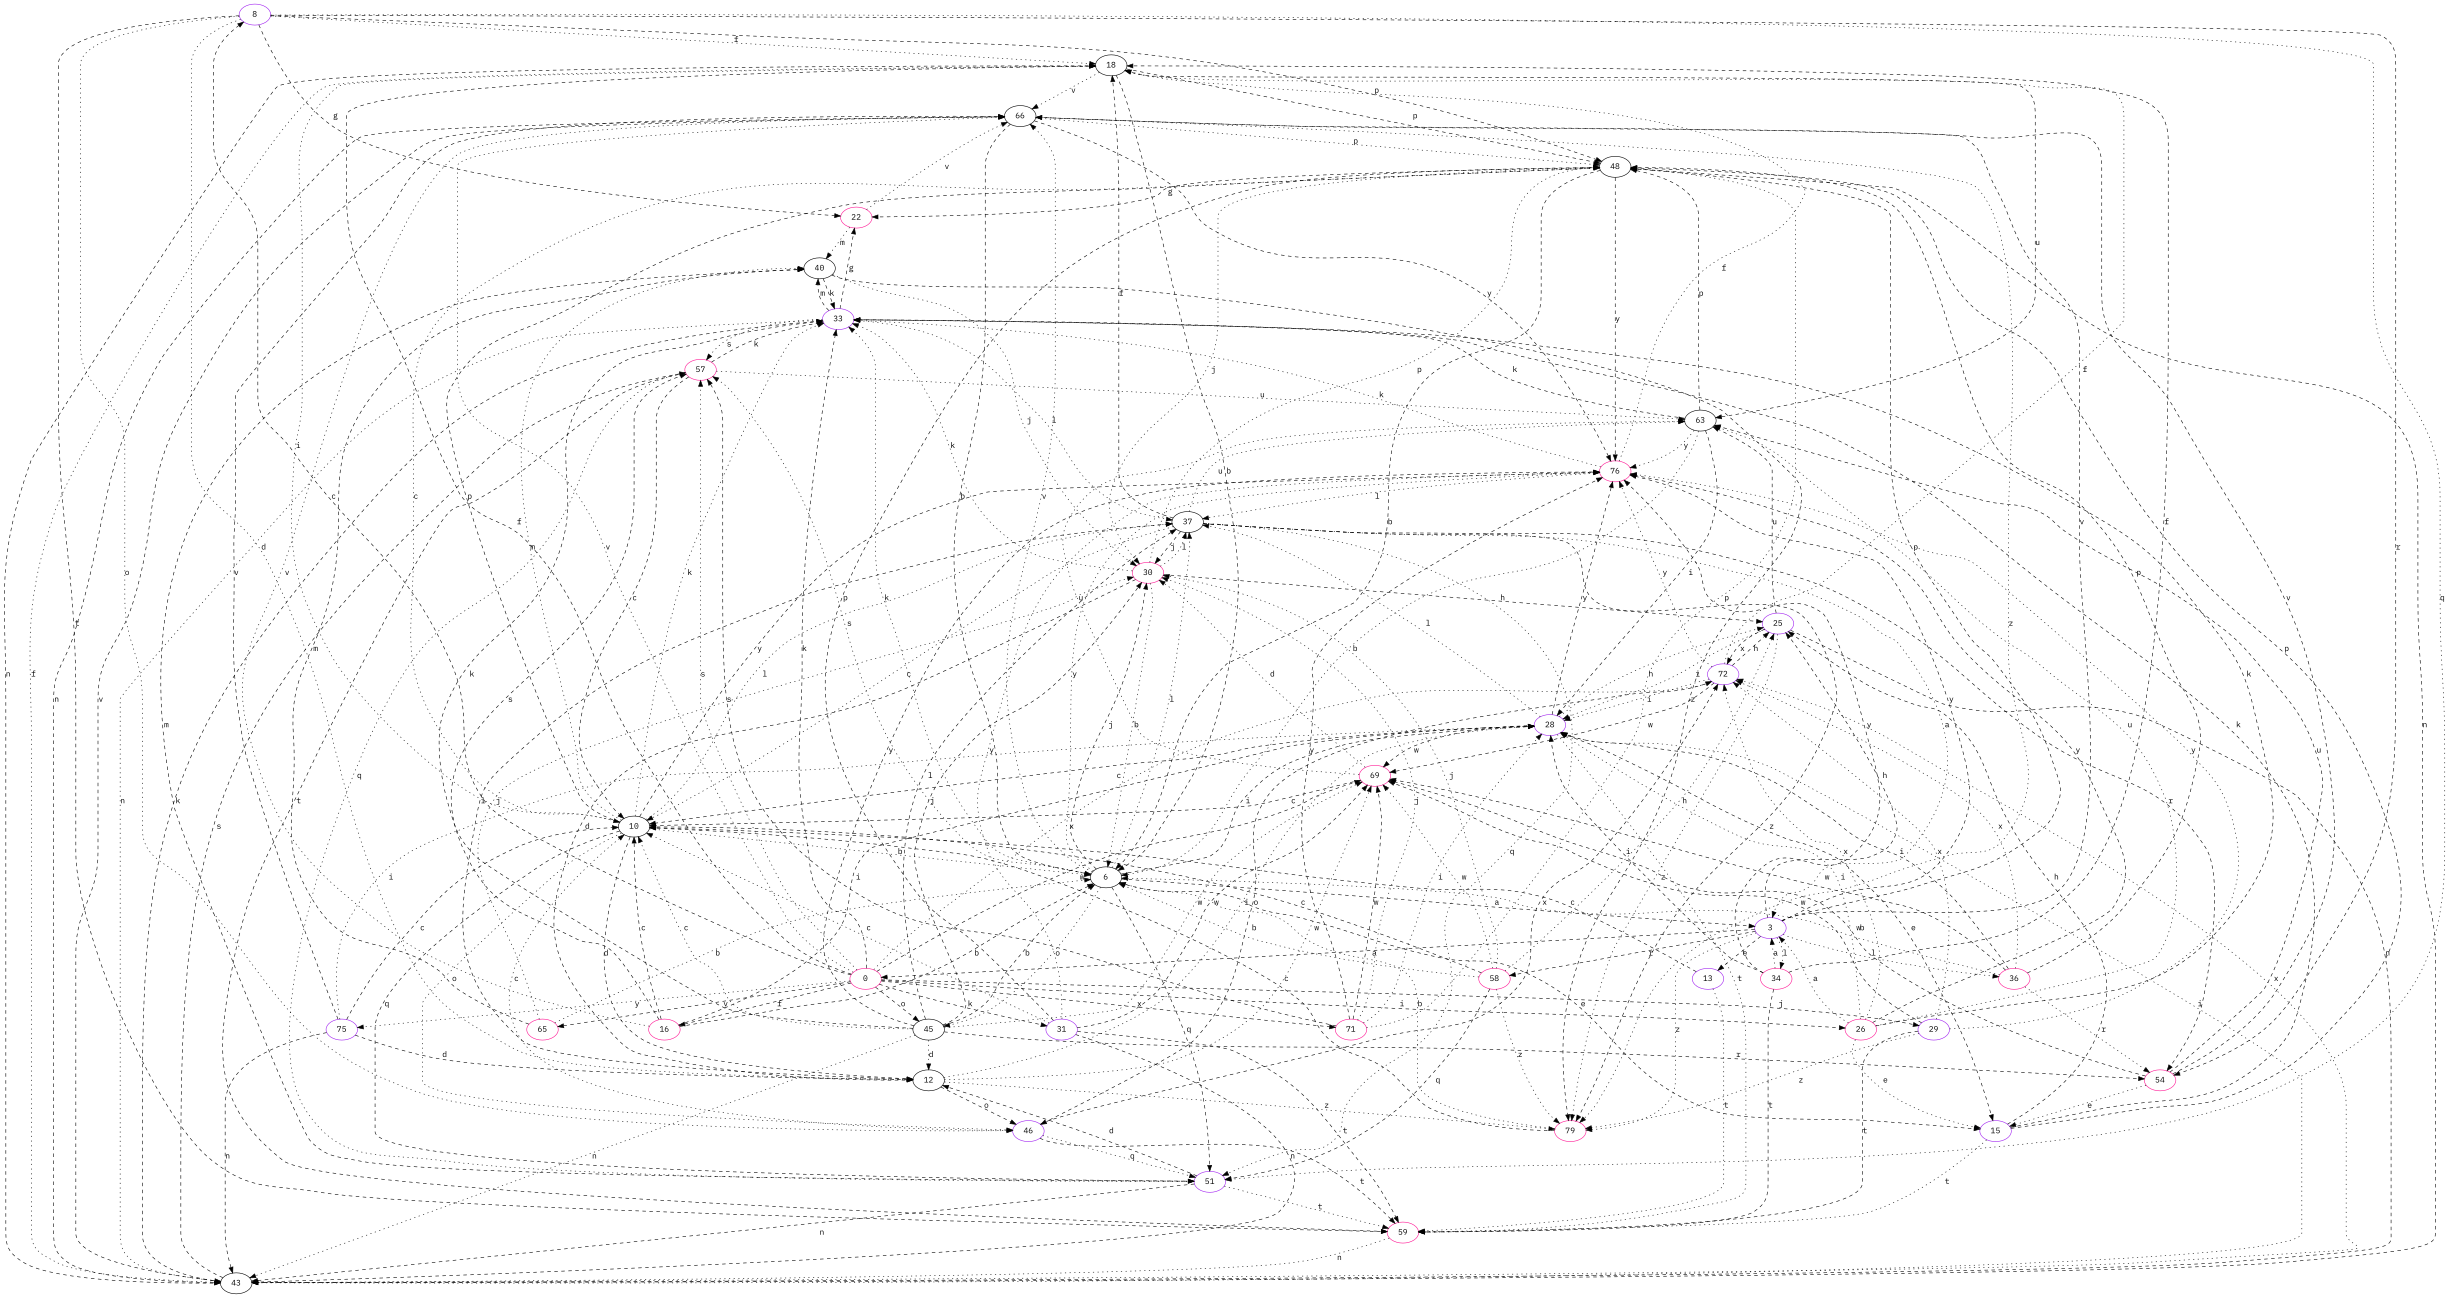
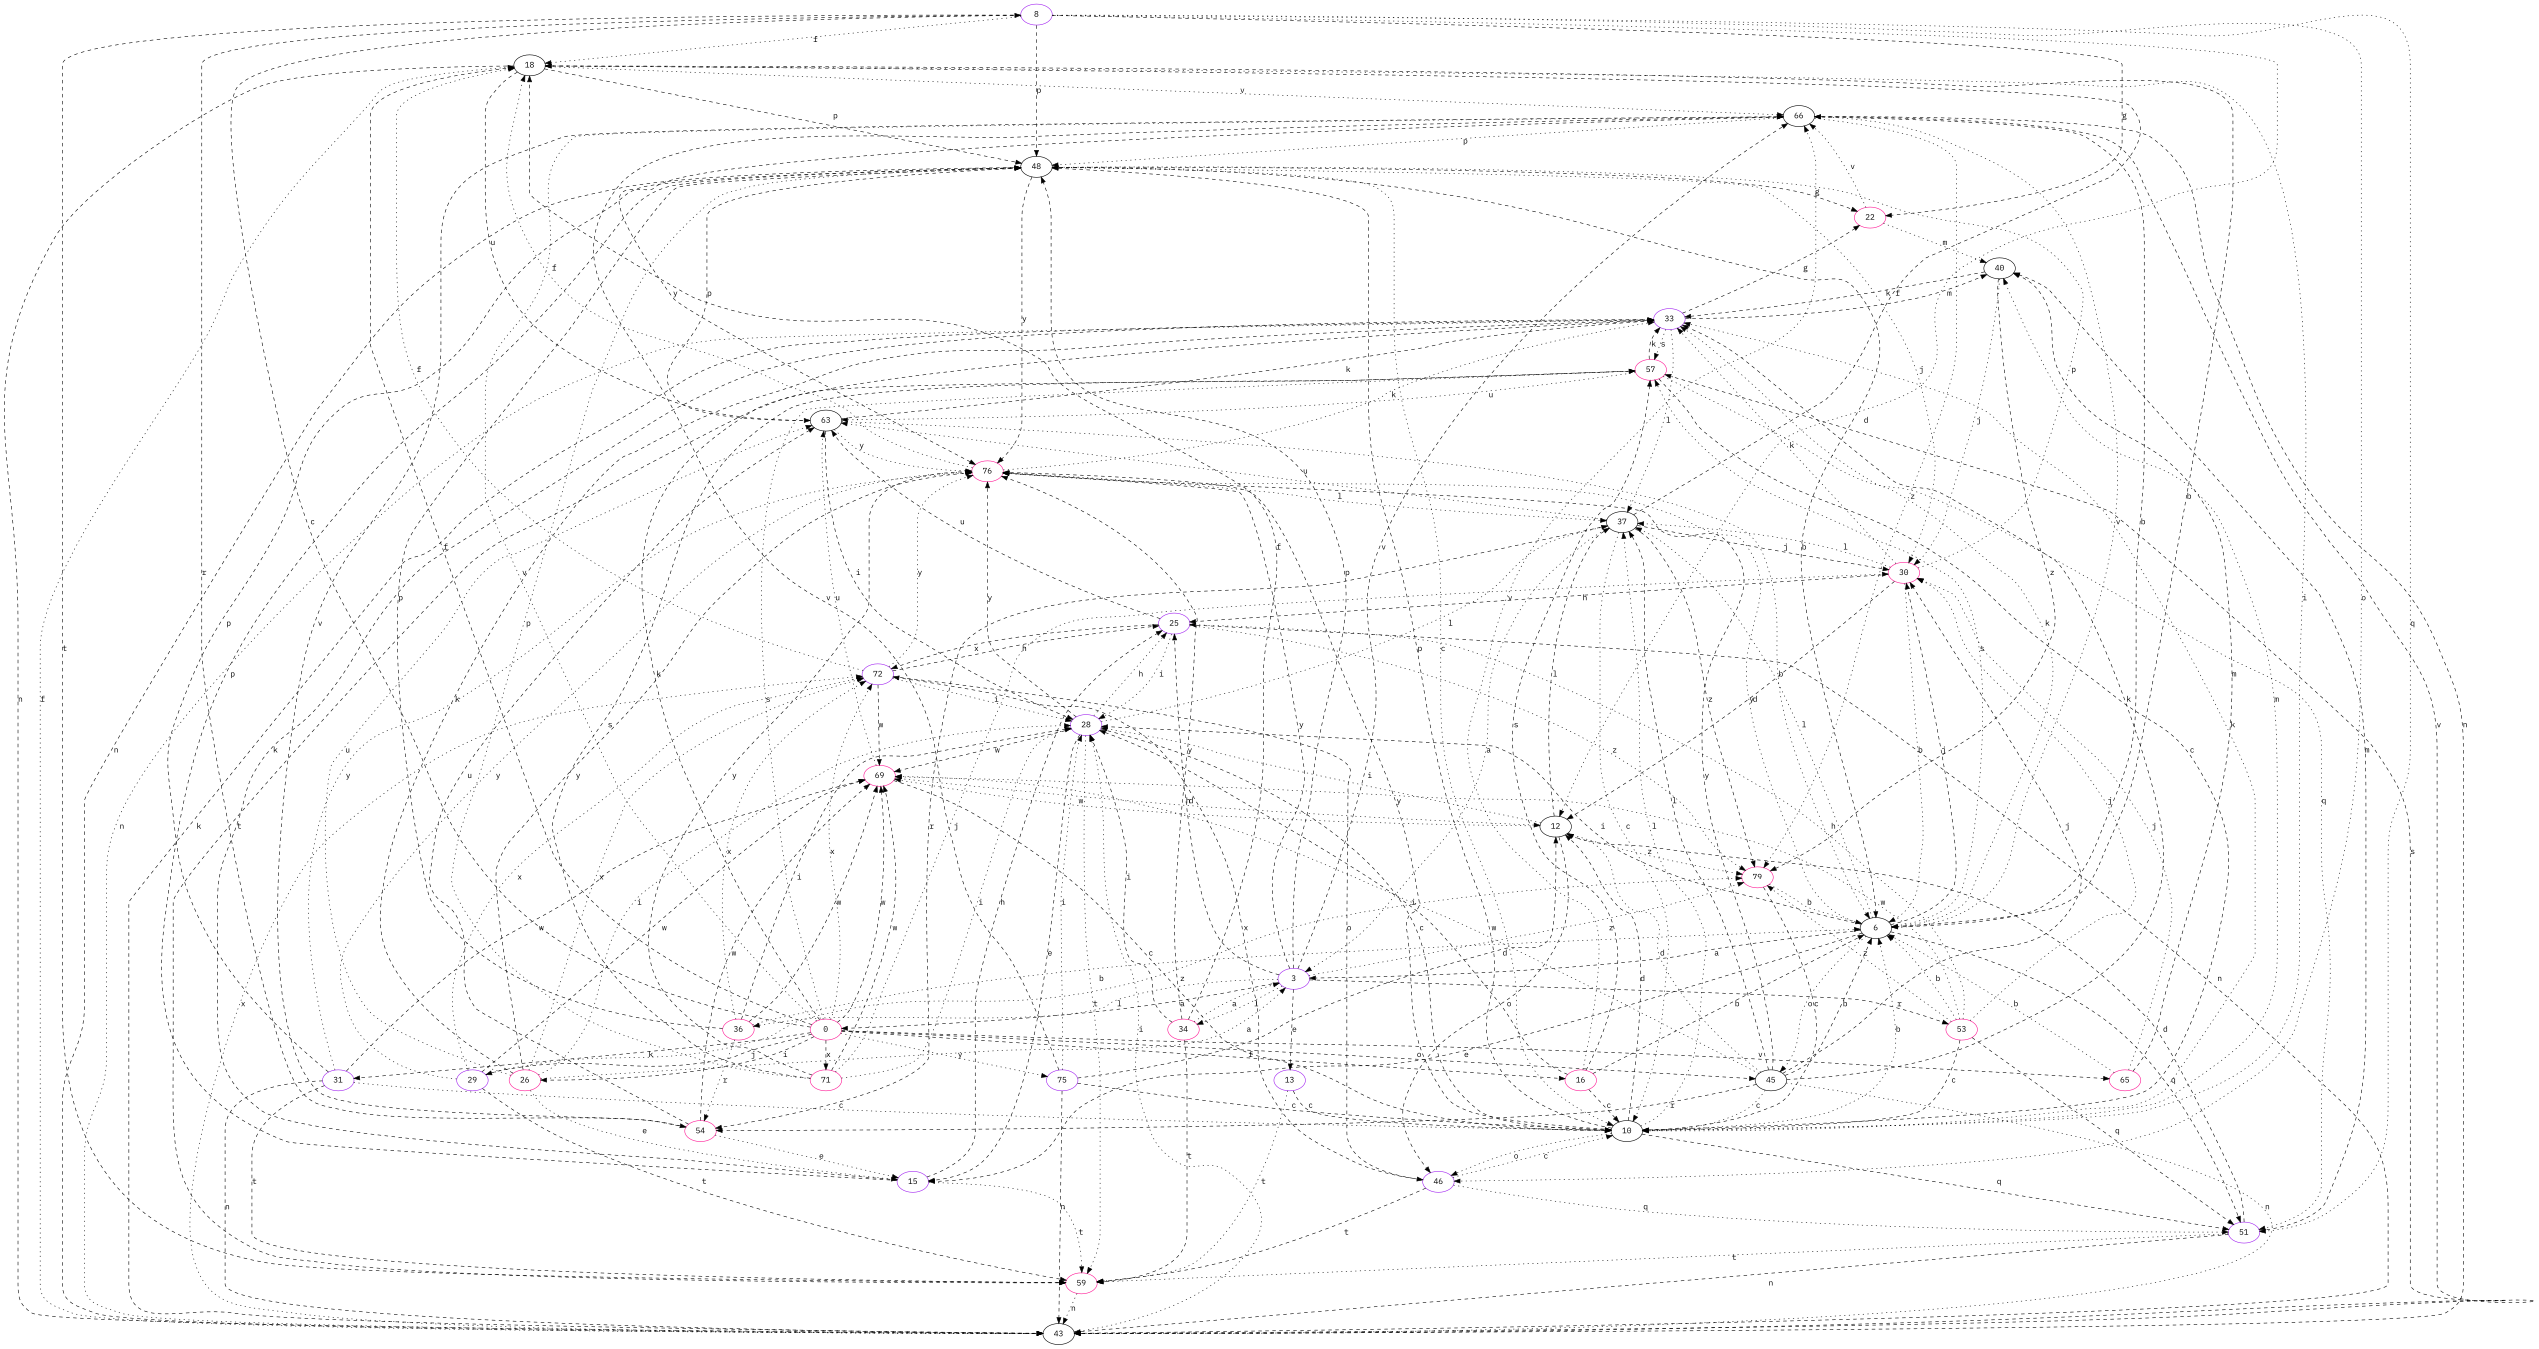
  strict digraph {
    fontname="IBM Plex Mono"
    node [color=deeppink fontname="IBM Plex Mono"]
    edge [fontname="IBM Plex Mono" style=dashed]
    8 [color=purple]
    0
    16
    18 [color=black]
    26
    29 [color=purple]
    31 [color=purple]
    33 [color=purple]
    45 [color=black]
    57
    65
    66 [color=black]
    69
    71
    72 [color=purple]
    75 [color=purple]
    48 [color=black]
    51 [color=purple]
    12 [color=black]
    22
    46 [color=purple]
    54
    59
    6 [color=black]
    28 [color=purple]
    10 [color=black]
    43 [color=black]
    63 [color=black]
    3 [color=purple]
    76
    15 [color=purple]
    79
    37 [color=black]
    40 [color=black]
    30
    25 [color=purple]
    13 [color=purple]
    34
    36
-   53 [label=58]
+   53
    8 -> 18 [label=f style=dotted]
    8 -> 48 [label=p]
    8 -> 51 [label=q style=dotted]
    8 -> 12 [label=d style=dotted]
    8 -> 22 [label=g]
    8 -> 46 [label=o style=dotted]
    8 -> 54 [label=r]
    8 -> 59 [label=t]
    0 -> 8 [label=c]
    0 -> 16 [label=f]
    0 -> 18 [label=f]
    0 -> 26 [label=i]
    0 -> 29 [label=j]
    0 -> 31 [label=k]
    0 -> 33 [label=k]
    0 -> 45 [label=o]
    0 -> 57 [label=s style=dotted]
    0 -> 65 [label=v]
    0 -> 66 [label=v style=dotted]
    0 -> 69 [label=w]
    0 -> 71 [label=x]
    0 -> 72 [label=x style=dotted]
    0 -> 75 [label=y style=dotted]
    16 -> 57 [label=s]
    16 -> 66 [label=v style=dotted]
    16 -> 6 [label=b]
    16 -> 28 [label=i]
    16 -> 10 [label=c]
    18 -> 66 [label=v style=dotted]
    18 -> 48 [label=p]
    18 -> 6 [label=b]
    18 -> 43 [label=n]
    18 -> 63 [label=u]
    26 -> 33 [label=k]
    26 -> 72 [label=x style=dotted]
    26 -> 28 [label=i style=dotted]
    26 -> 63 [label=u style=dotted]
    26 -> 3 [label=a style=dotted]
    26 -> 76 [label=y]
    26 -> 15 [label=e style=dotted]
    29 -> 69 [label=w]
    29 -> 72 [label=x style=dotted]
    29 -> 59 [label=t]
    29 -> 76 [label=y style=dotted]
    29 -> 79 [label=z style=dotted]
    31 -> 69 [label=w]
    31 -> 48 [label=p]
    31 -> 59 [label=t]
    31 -> 10 [label=c style=dotted]
    31 -> 43 [label=n]
    31 -> 76 [label=y style=dotted]
    33 -> 57 [label=s style=dotted]
    33 -> 22 [label=g]
    33 -> 43 [label=n style=dotted]
    33 -> 37 [label=l style=dotted]
    33 -> 40 [label=m]
    45 -> 33 [label=k]
    45 -> 69 [label=w style=dotted]
    45 -> 12 [label=d style=dotted]
    45 -> 54 [label=r]
    45 -> 6 [label=b]
    45 -> 10 [label=c style=dotted]
    45 -> 43 [label=n style=dotted]
    45 -> 76 [label=y]
    45 -> 37 [label=l]
    45 -> 30 [label=j]
    57 -> 33 [label=k]
    57 -> 51 [label=q style=dotted]
    57 -> 59 [label=t]
    57 -> 10 [label=c]
    57 -> 63 [label=u style=dotted]
    65 -> 6 [label=b style=dotted]
    65 -> 40 [label=m]
    65 -> 30 [label=j style=dotted]
    66 -> 48 [label=p style=dotted]
    66 -> 6 [label=b]
    66 -> 43 [label=n]
    66 -> 76 [label=y]
    66 -> 79 [label=z style=dotted]
-   69 -> 30 [label=d style=dotted]
+   69 -> 12 [label=d style=dotted]
    69 -> 10 [label=c]
    69 -> 63 [label=u style=dotted]
    71 -> 57 [label=s]
    71 -> 69 [label=w]
    71 -> 48 [label=p style=dotted]
    71 -> 28 [label=i style=dotted]
    71 -> 76 [label=y]
    71 -> 30 [label=j style=dotted]
    72 -> 18 [label=f style=dotted]
    72 -> 69 [label=w]
    72 -> 46 [label=o]
    72 -> 28 [label=i style=dotted]
    72 -> 76 [label=y style=dotted]
    72 -> 25 [label=h]
    75 -> 66 [label=v]
    75 -> 12 [label=d]
    75 -> 28 [label=i style=dotted]
    75 -> 10 [label=c]
    75 -> 43 [label=n]
    48 -> 22 [label=g]
    48 -> 6 [label=b]
    48 -> 10 [label=c style=dotted]
    48 -> 43 [label=n]
    48 -> 76 [label=y]
    48 -> 30 [label=j style=dotted]
    51 -> 12 [label=d]
    51 -> 59 [label=t style=dotted]
    51 -> 43 [label=n]
    51 -> 40 [label=m]
    12 -> 69 [label=w style=dotted]
    12 -> 46 [label=o]
    12 -> 28 [label=i style=dotted]
    12 -> 79 [label=z style=dotted]
    12 -> 37 [label=l]
    22 -> 66 [label=v style=dotted]
    22 -> 40 [label=m style=dotted]
    46 -> 72 [label=x]
    46 -> 51 [label=q style=dotted]
    46 -> 59 [label=t]
    46 -> 10 [label=c style=dotted]
    54 -> 66 [label=v]
    54 -> 69 [label=w]
    54 -> 63 [label=u]
    54 -> 15 [label=e style=dotted]
    59 -> 43 [label=n style=dotted]
    6 -> 33 [label=k style=dotted]
    6 -> 45 [label=o style=dotted]
    6 -> 57 [label=s style=dotted]
    6 -> 66 [label=v style=dotted]
    6 -> 51 [label=q]
    6 -> 28 [label=i]
    6 -> 3 [label=a]
    6 -> 76 [label=y style=dotted]
    6 -> 15 [label=e]
    6 -> 37 [label=l style=dotted]
    6 -> 30 [label=j]
    28 -> 69 [label=w]
    28 -> 59 [label=t style=dotted]
    28 -> 10 [label=c]
    28 -> 76 [label=y]
    28 -> 15 [label=e]
    28 -> 37 [label=l style=dotted]
    28 -> 25 [label=h style=dotted]
    10 -> 18 [label=i style=dotted]
    10 -> 33 [label=k style=dotted]
    10 -> 48 [label=p]
    10 -> 51 [label=q]
    10 -> 12 [label=d]
    10 -> 46 [label=o style=dotted]
    10 -> 6 [label=b style=dotted]
    10 -> 76 [label=y]
    10 -> 37 [label=l style=dotted]
    10 -> 40 [label=m style=dotted]
    43 -> 18 [label=f style=dotted]
    43 -> 33 [label=k]
    43 -> 57 [label=s]
    43 -> 66 [label=v]
    43 -> 72 [label=x style=dotted]
    43 -> 28 [label=i style=dotted]
    63 -> 33 [label=k]
    63 -> 48 [label=p]
    63 -> 6 [label=b style=dotted]
    63 -> 28 [label=i]
    63 -> 76 [label=y style=dotted]
    3 -> 0 [label=a]
    3 -> 66 [label=v]
    3 -> 48 [label=p]
    3 -> 76 [label=y]
    3 -> 79 [label=z style=dotted]
    3 -> 25 [label=h]
    3 -> 13 [label=e]
    3 -> 34 [label=l style=dotted]
    3 -> 36 [label=l style=dotted]
    3 -> 53 [label=r]
    76 -> 18 [label=f style=dotted]
    76 -> 33 [label=k style=dotted]
    76 -> 37 [label=l style=dotted]
    15 -> 33 [label=k]
    15 -> 48 [label=p]
    15 -> 59 [label=t style=dotted]
    15 -> 25 [label=h]
    79 -> 6 [label=b style=dotted]
    79 -> 10 [label=c]
    37 -> 18 [label=f]
-   37 -> 51 [label=q style=dotted]
    37 -> 54 [label=r]
    37 -> 10 [label=c style=dotted]
    37 -> 63 [label=u style=dotted]
    37 -> 3 [label=a style=dotted]
    37 -> 79 [label=z]
    37 -> 30 [label=j]
    40 -> 33 [label=k]
    40 -> 79 [label=z]
    40 -> 30 [label=j style=dotted]
    30 -> 33 [label=k style=dotted]
    30 -> 48 [label=p style=dotted]
    30 -> 12 [label=d]
    30 -> 6 [label=b style=dotted]
    30 -> 37 [label=l style=dotted]
    30 -> 25 [label=h]
    25 -> 72 [label=x]
    25 -> 28 [label=i style=dotted]
    25 -> 43 [label=n]
    25 -> 63 [label=u]
    25 -> 79 [label=z style=dotted]
    13 -> 59 [label=t style=dotted]
    13 -> 10 [label=c]
    34 -> 18 [label=f]
    34 -> 59 [label=t]
    34 -> 28 [label=i]
    34 -> 3 [label=a style=dotted]
    34 -> 76 [label=y]
    36 -> 69 [label=w]
    36 -> 72 [label=x style=dotted]
    36 -> 48 [label=p]
    36 -> 54 [label=r style=dotted]
    36 -> 6 [label=b style=dotted]
    36 -> 28 [label=i]
    53 -> 69 [label=w style=dotted]
    53 -> 51 [label=q]
    53 -> 6 [label=b style=dotted]
    53 -> 10 [label=c]
    53 -> 79 [label=z style=dotted]
    53 -> 30 [label=j style=dotted]
    53 -> 25 [label=h style=dotted]
  }
